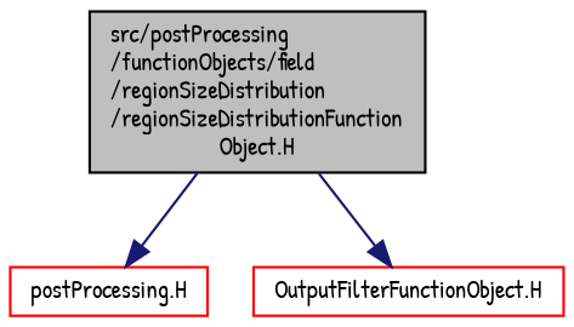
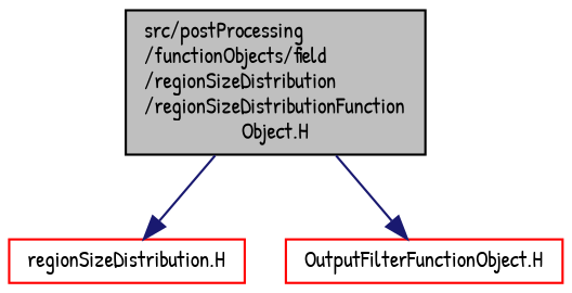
  digraph {
    fontname="Patrick Hand"
    node [color=red fontname="Patrick Hand" fontsize=10 shape=record]
    edge [color=midnightblue fontname="Patrick Hand" fontsize=10 labelfontname=Helvetica labelfontsize=10 style=solid]
    n1 [color=black fillcolor=grey75 fontcolor=black height=0.2 label="src/postProcessing\l/functionObjects/field\l/regionSizeDistribution\l/regionSizeDistributionFunction\lObject.H" style=filled width=0.4]
-   n2 [height=0.2 label="postProcessing.H" width=0.4]
+   n2 [height=0.2 label="regionSizeDistribution.H" width=0.4]
    n3 [height=0.2 label="OutputFilterFunctionObject.H" width=0.4]
    n1 -> n2
    n1 -> n3
  }
